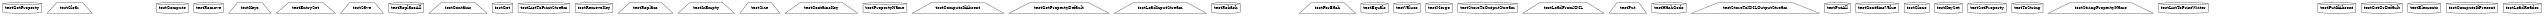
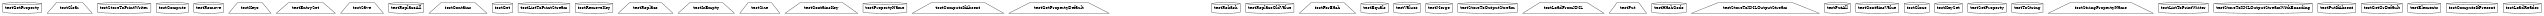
  digraph {
    fontname="DejaVu Serif"
    node [shape=cylinder fontname="DejaVu Serif"]
    testGetProperty
    testClear [shape=trapezium]
+   testStoreToPrintWriter
    testCompute
    testRemove
    testKeys [shape=trapezium]
    testEntrySet [shape=trapezium]
    testSave [shape=trapezium]
    testReplaceAll
    testContains [shape=trapezium]
    testGet
    testListToPrintStream
    testRemoveKey
    testReplace [shape=trapezium]
    testIsEmpty [shape=trapezium]
    testSize [shape=trapezium]
    testContainsKey [shape=trapezium]
    testPropertyName
    testComputeIfAbsent [shape=trapezium]
    testGetPropertyDefault [shape=trapezium]
-   testLoadInputStream [shape=trapezium]
    testRehash
+   testReplaceOldValue
    testForEach [shape=trapezium]
    testEquals
    testValues
    testMerge
    testStoreToOutputStream
    testLoadFromXML [shape=trapezium]
    testPut [shape=trapezium]
    testHashCode
    testStoreToXMLOutputStream [shape=trapezium]
    testPutAll
    testContainsValue
    testClone
    testKeySet
    testSetProperty
    testToString
    testStringPropertyName [shape=trapezium]
    testListToPrintWriter
+   testStoreToXMLOutputStreamWithEncoding
    testPutIfAbsent
    testGetOrDefault
    testElements
    testComputeIfPresent
    testLoadReader
  }
